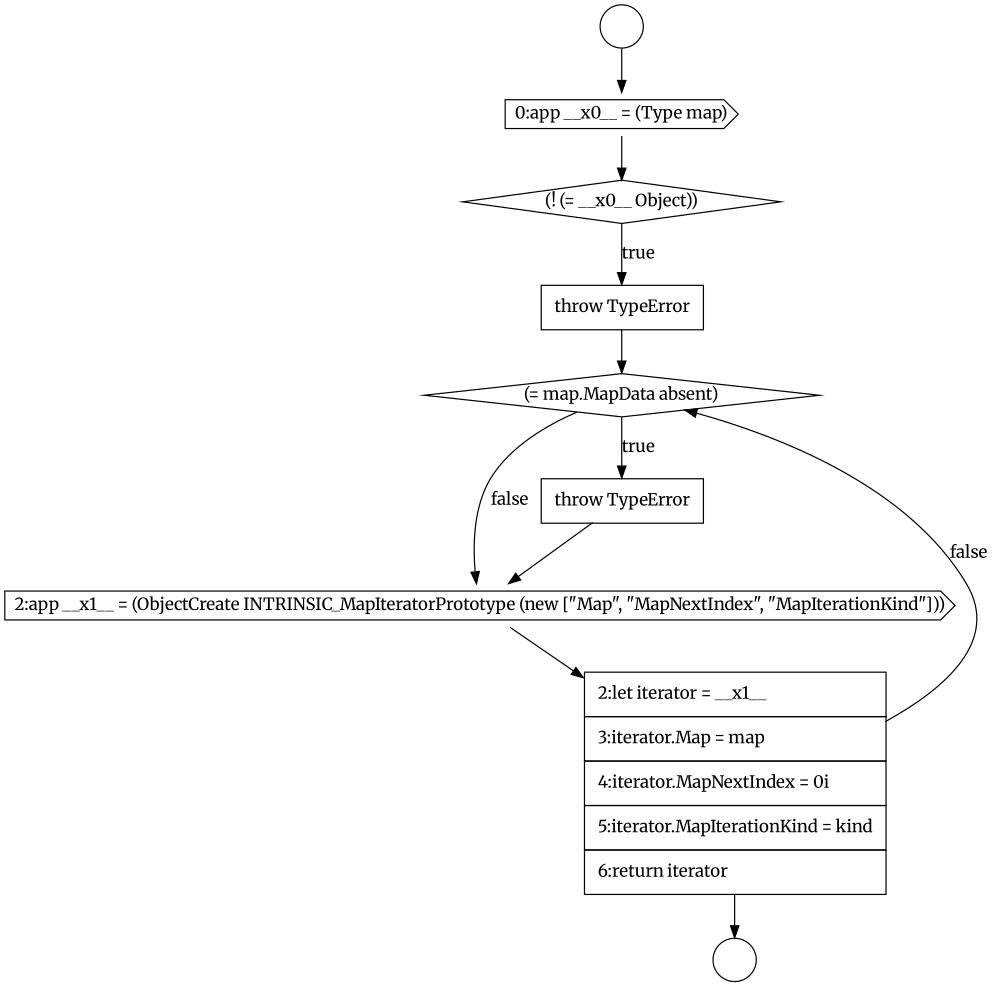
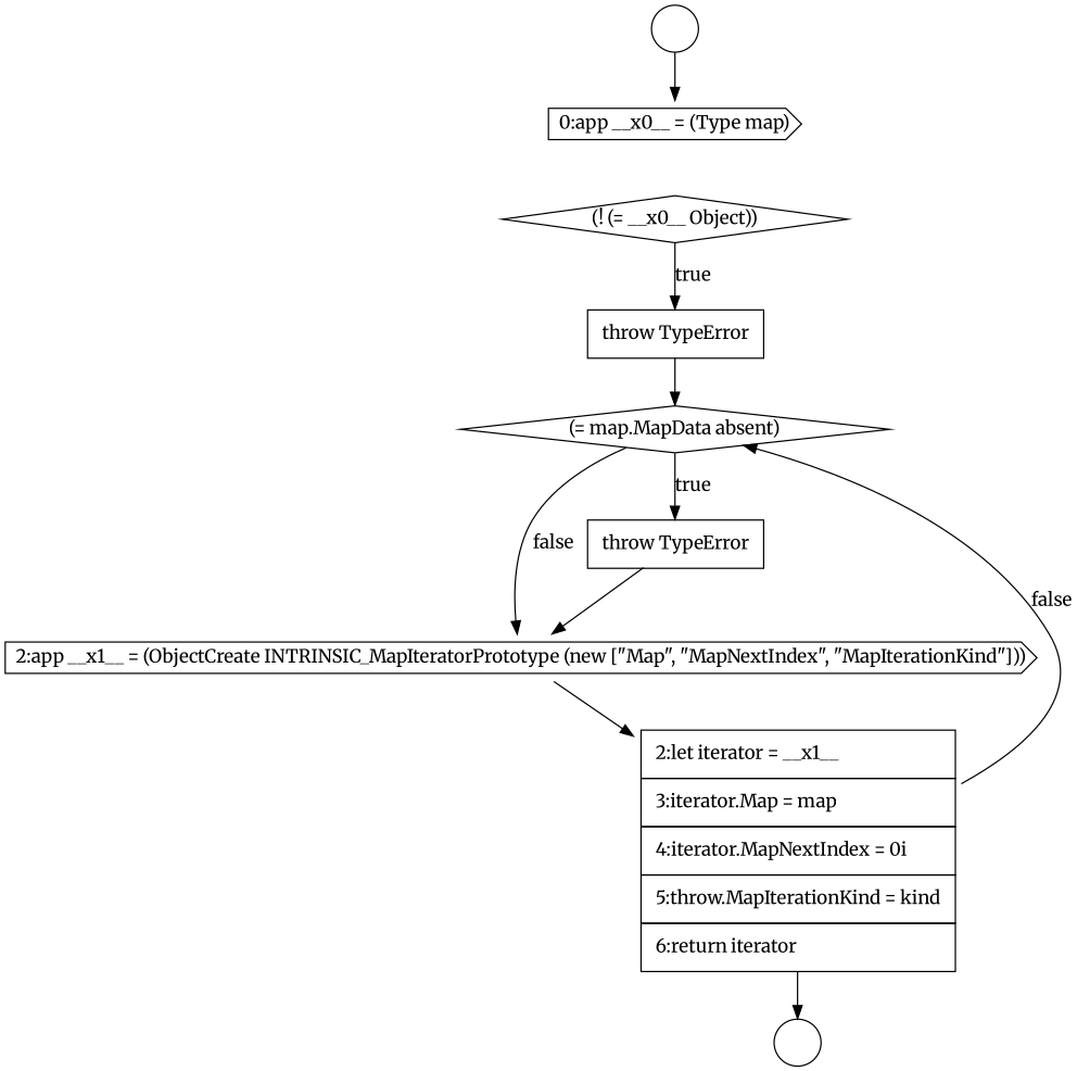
  digraph {
    fontname=Merriweather
    node [color=black fillcolor=white fontname=Merriweather shape=none style=filled]
    edge [color=black fontname=Merriweather]
    n1 [label=<<font color="black">(! (= __x0__ Object))</font>> shape=diamond]
    n2 [label=<<font color="black">     <table border="0" cellborder="1" cellspacing="0" cellpadding="10">       <tr><td align="left">throw TypeError</td></tr>     </table>   </font>> margin=0]
    n3 [label=<<font color="black">(= map.MapData absent)</font>> shape=diamond]
    n4 [label=<<font color="black">2:app __x1__ = (ObjectCreate INTRINSIC_MapIteratorPrototype (new [&quot;Map&quot;, &quot;MapNextIndex&quot;, &quot;MapIterationKind&quot;]))</font>> shape=cds]
    n5 [label=<<font color="black">     <table border="0" cellborder="1" cellspacing="0" cellpadding="10">       <tr><td align="left">throw TypeError</td></tr>     </table>   </font>> margin=0]
    n6 [label=<<font color="black">0:app __x0__ = (Type map)</font>> shape=cds]
-   n7 [label=<<font color="black">     <table border="0" cellborder="1" cellspacing="0" cellpadding="10">       <tr><td align="left">2:let iterator = __x1__</td></tr>       <tr><td align="left">3:iterator.Map = map</td></tr>       <tr><td align="left">4:iterator.MapNextIndex = 0i</td></tr>       <tr><td align="left">5:iterator.MapIterationKind = kind</td></tr>       <tr><td align="left">6:return iterator</td></tr>     </table>   </font>> margin=0]
+   n7 [label=<<font color="black">     <table border="0" cellborder="1" cellspacing="0" cellpadding="10">       <tr><td align="left">2:let iterator = __x1__</td></tr>       <tr><td align="left">3:iterator.Map = map</td></tr>       <tr><td align="left">4:iterator.MapNextIndex = 0i</td></tr>       <tr><td align="left">5:throw.MapIterationKind = kind</td></tr>       <tr><td align="left">6:return iterator</td></tr>     </table>   </font>> margin=0]
    n8 [label=" " shape=circle]
    n9 [label=" " shape=circle]
    n1 -> n2 [label=<<font color="black">true</font>>]
    n2 -> n3
    n3 -> n4 [label=<<font color="black">false</font>>]
    n3 -> n5 [label=<<font color="black">true</font>>]
    n4 -> n7
    n5 -> n4
-   n6 -> n1
    n7 -> n3 [label=<<font color="black">false</font>>]
    n7 -> n8
    n9 -> n6
  }
